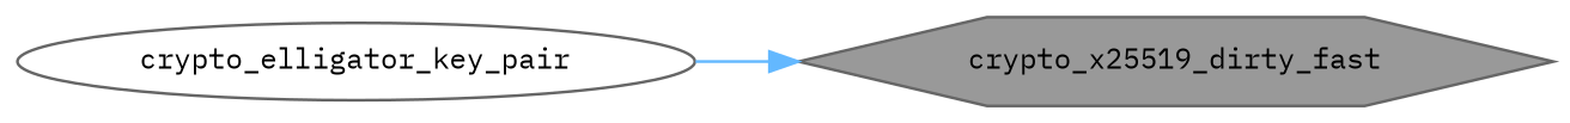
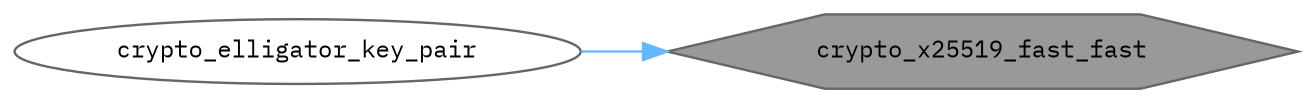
  digraph {
    rankdir=RL
    fontname="IBM Plex Mono"
    node [fontname="IBM Plex Mono" fontsize=10 style=filled]
-   n1 [color=gray40 fillcolor=grey60 fontcolor=black height=0.2 label=crypto_x25519_dirty_fast shape=hexagon width=0.4]
+   n1 [color=gray40 fillcolor=grey60 fontcolor=black height=0.2 label=crypto_x25519_fast_fast shape=hexagon width=0.4]
    n2 [color=grey40 fillcolor=white height=0.2 label=crypto_elligator_key_pair shape=ellipse width=0.4]
    n1 -> n2 [color=steelblue1 dir=back fontname="IBM Plex Mono" fontsize=10 labelfontname=Helvetica labelfontsize=10 style=solid]
  }
